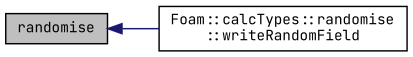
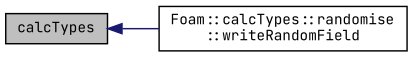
  digraph {
    rankdir=LR
    fontname="JetBrains Mono"
    node [color=black fontname="JetBrains Mono" fontsize=10 shape=record]
-   n1 [fillcolor=grey75 fontcolor=black height=0.2 label=randomise style=filled width=0.4]
+   n1 [fillcolor=grey75 fontcolor=black height=0.2 label=calcTypes style=filled width=0.4]
    n2 [height=0.2 label="Foam::calcTypes::randomise\l::writeRandomField" width=0.4]
    n1 -> n2 [color=midnightblue dir=back fontname="JetBrains Mono" fontsize=10 labelfontname=Helvetica labelfontsize=10 style=solid]
  }
